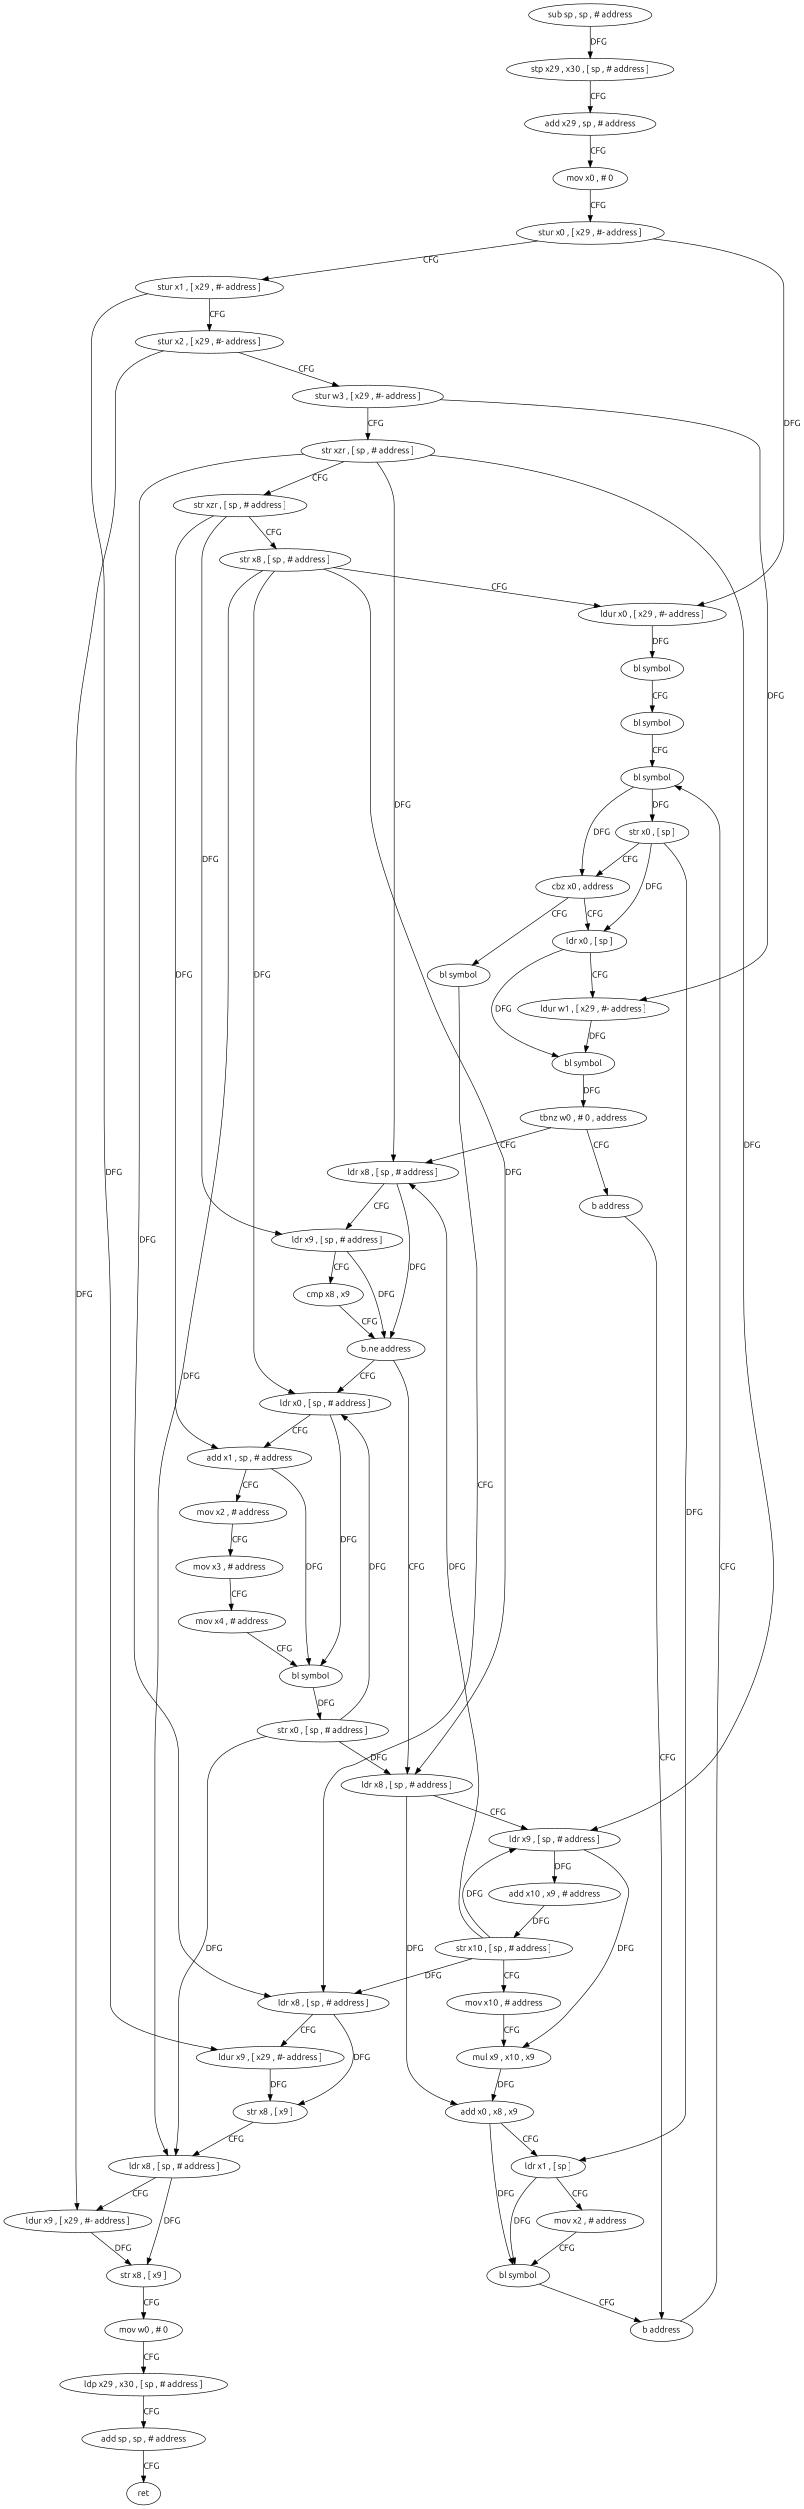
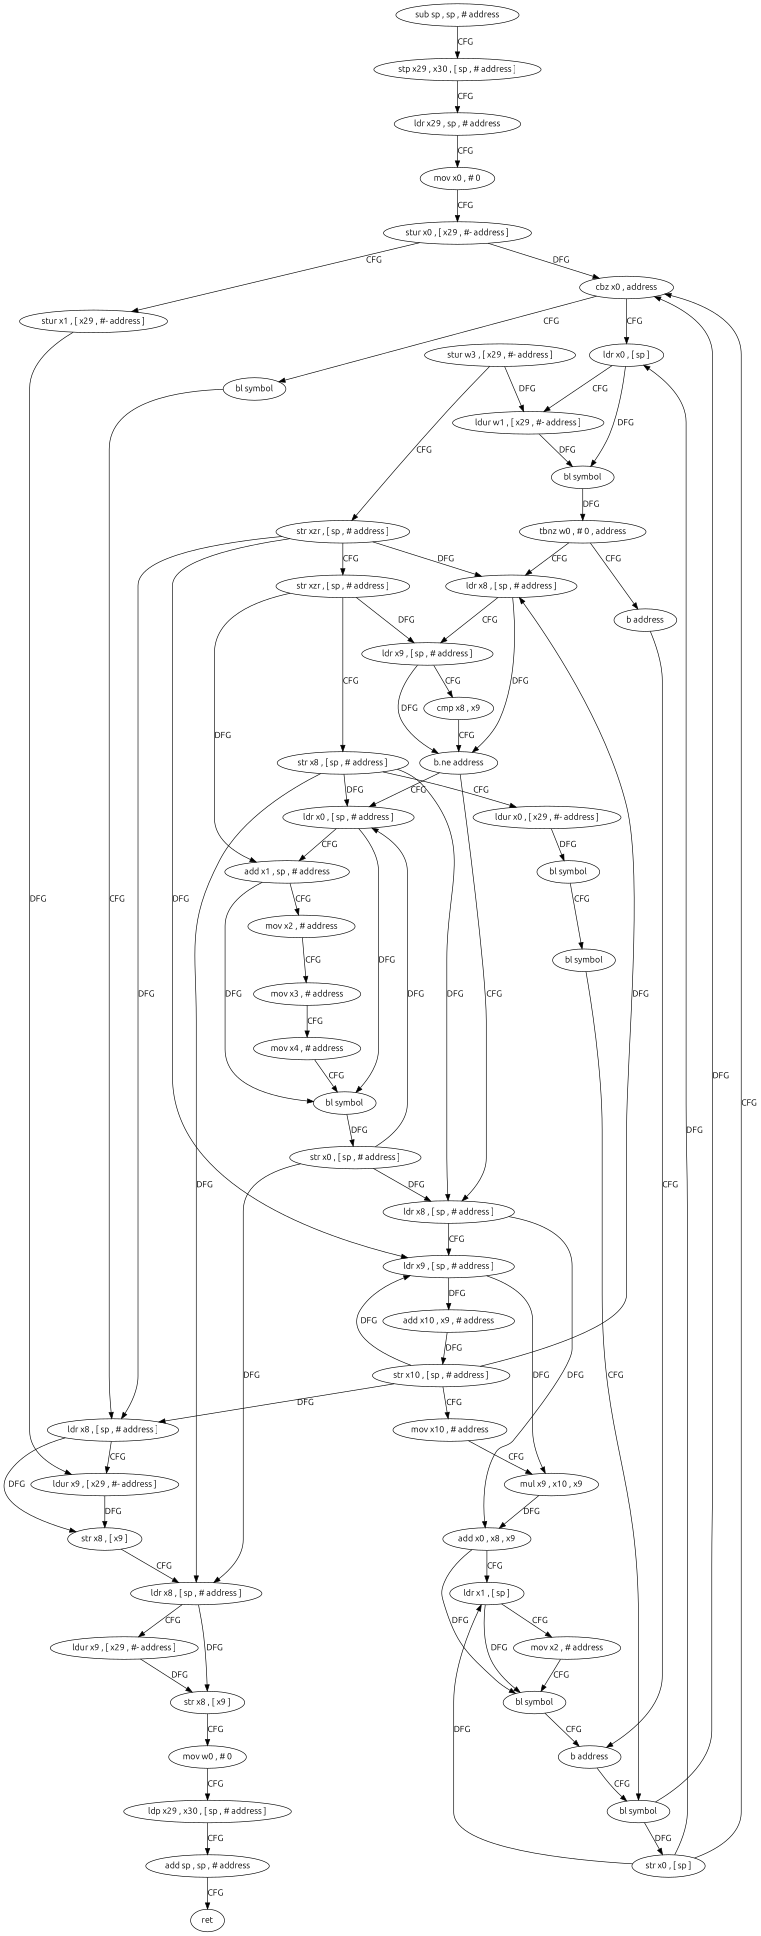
  digraph {
    fontname=Ubuntu
    node [fontname=Ubuntu]
    edge [fontname=Ubuntu]
    n1 [label="sub sp , sp , # address"]
    n2 [label="stp x29 , x30 , [ sp , # address ]"]
-   n3 [label="add x29 , sp , # address"]
+   n3 [label="ldr x29 , sp , # address"]
    n4 [label="mov x0 , # 0"]
    n5 [label="stur x0 , [ x29 , #- address ]"]
    n6 [label="stur x1 , [ x29 , #- address ]"]
    n7 [label="ldur x0 , [ x29 , #- address ]"]
-   n8 [label="stur x2 , [ x29 , #- address ]"]
    n9 [label="ldur x9 , [ x29 , #- address ]"]
    n10 [label="bl symbol"]
    n11 [label="stur w3 , [ x29 , #- address ]"]
    n12 [label="ldur x9 , [ x29 , #- address ]"]
    n13 [label="str x8 , [ x9 ]"]
    n14 [label="str xzr , [ sp , # address ]"]
    n15 [label="ldur w1 , [ x29 , #- address ]"]
    n16 [label="str x8 , [ x9 ]"]
    n17 [label="str xzr , [ sp , # address ]"]
    n18 [label="ldr x8 , [ sp , # address ]"]
    n19 [label="ldr x8 , [ sp , # address ]"]
    n20 [label="ldr x9 , [ sp , # address ]"]
    n21 [label="bl symbol"]
    n22 [label="str x8 , [ sp , # address ]"]
    n23 [label="ldr x9 , [ sp , # address ]"]
    n24 [label="add x1 , sp , # address"]
    n25 [label="b.ne address"]
    n26 [label="add x10 , x9 , # address"]
    n27 [label="mul x9 , x10 , x9"]
    n28 [label="ldr x8 , [ sp , # address ]"]
    n29 [label="ldr x8 , [ sp , # address ]"]
    n30 [label="ldr x0 , [ sp , # address ]"]
    n31 [label="cmp x8 , x9"]
    n32 [label="bl symbol"]
    n33 [label="mov x2 , # address"]
    n34 [label="add x0 , x8 , x9"]
    n35 [label="bl symbol"]
    n36 [label="bl symbol"]
    n37 [label="str x0 , [ sp ]"]
    n38 [label="cbz x0 , address"]
    n39 [label="ldr x0 , [ sp ]"]
    n40 [label="ldr x1 , [ sp ]"]
    n41 [label="bl symbol"]
    n42 [label="mov w0 , # 0"]
    n43 [label="ldp x29 , x30 , [ sp , # address ]"]
    n44 [label="add sp , sp , # address"]
    n45 [label=ret]
    n46 [label="tbnz w0 , # 0 , address"]
    n47 [label="b address"]
    n48 [label="b address"]
    n49 [label="bl symbol"]
    n50 [label="str x0 , [ sp , # address ]"]
    n51 [label="str x10 , [ sp , # address ]"]
    n52 [label="mov x10 , # address"]
    n53 [label="mov x2 , # address"]
    n54 [label="mov x3 , # address"]
    n55 [label="mov x4 , # address"]
-   n1 -> n2 [label=DFG]
+   n1 -> n2 [label=CFG]
    n2 -> n3 [label=CFG]
    n3 -> n4 [label=CFG]
    n4 -> n5 [label=CFG]
    n5 -> n6 [label=CFG]
-   n5 -> n7 [label=DFG]
-   n6 -> n8 [label=CFG]
+   n5 -> n38 [label=DFG]
    n6 -> n9 [label=DFG]
    n7 -> n10 [label=DFG]
-   n8 -> n11 [label=CFG]
-   n8 -> n12 [label=DFG]
    n9 -> n13 [label=DFG]
    n10 -> n35 [label=CFG]
    n11 -> n14 [label=CFG]
    n11 -> n15 [label=DFG]
    n12 -> n16 [label=DFG]
    n13 -> n28 [label=CFG]
    n14 -> n17 [label=CFG]
    n14 -> n18 [label=DFG]
    n14 -> n19 [label=DFG]
    n14 -> n20 [label=DFG]
    n15 -> n21 [label=DFG]
    n16 -> n42 [label=CFG]
    n17 -> n22 [label=CFG]
    n17 -> n23 [label=DFG]
    n17 -> n24 [label=DFG]
    n18 -> n9 [label=CFG]
    n18 -> n13 [label=DFG]
    n19 -> n23 [label=CFG]
    n19 -> n25 [label=DFG]
    n20 -> n26 [label=DFG]
    n20 -> n27 [label=DFG]
    n21 -> n46 [label=DFG]
    n22 -> n7 [label=CFG]
    n22 -> n28 [label=DFG]
    n22 -> n29 [label=DFG]
    n22 -> n30 [label=DFG]
    n23 -> n25 [label=DFG]
    n23 -> n31 [label=CFG]
    n24 -> n32 [label=DFG]
    n24 -> n33 [label=CFG]
    n25 -> n29 [label=CFG]
    n25 -> n30 [label=CFG]
    n26 -> n51 [label=DFG]
    n27 -> n34 [label=DFG]
    n28 -> n12 [label=CFG]
    n28 -> n16 [label=DFG]
    n29 -> n20 [label=CFG]
    n29 -> n34 [label=DFG]
    n30 -> n24 [label=CFG]
    n30 -> n32 [label=DFG]
    n31 -> n25 [label=CFG]
    n32 -> n50 [label=DFG]
    n33 -> n54 [label=CFG]
    n34 -> n40 [label=CFG]
    n34 -> n49 [label=DFG]
    n35 -> n36 [label=CFG]
    n36 -> n37 [label=DFG]
    n36 -> n38 [label=DFG]
    n37 -> n38 [label=CFG]
    n37 -> n39 [label=DFG]
    n37 -> n40 [label=DFG]
    n38 -> n39 [label=CFG]
    n38 -> n41 [label=CFG]
    n39 -> n15 [label=CFG]
    n39 -> n21 [label=DFG]
    n40 -> n49 [label=DFG]
    n40 -> n53 [label=CFG]
    n41 -> n18 [label=CFG]
    n42 -> n43 [label=CFG]
    n43 -> n44 [label=CFG]
    n44 -> n45 [label=CFG]
    n46 -> n19 [label=CFG]
    n46 -> n47 [label=CFG]
    n47 -> n48 [label=CFG]
    n48 -> n36 [label=CFG]
    n49 -> n48 [label=CFG]
    n50 -> n28 [label=DFG]
    n50 -> n29 [label=DFG]
    n50 -> n30 [label=DFG]
    n51 -> n18 [label=DFG]
    n51 -> n19 [label=DFG]
    n51 -> n20 [label=DFG]
    n51 -> n52 [label=CFG]
    n52 -> n27 [label=CFG]
    n53 -> n49 [label=CFG]
    n54 -> n55 [label=CFG]
    n55 -> n32 [label=CFG]
  }
